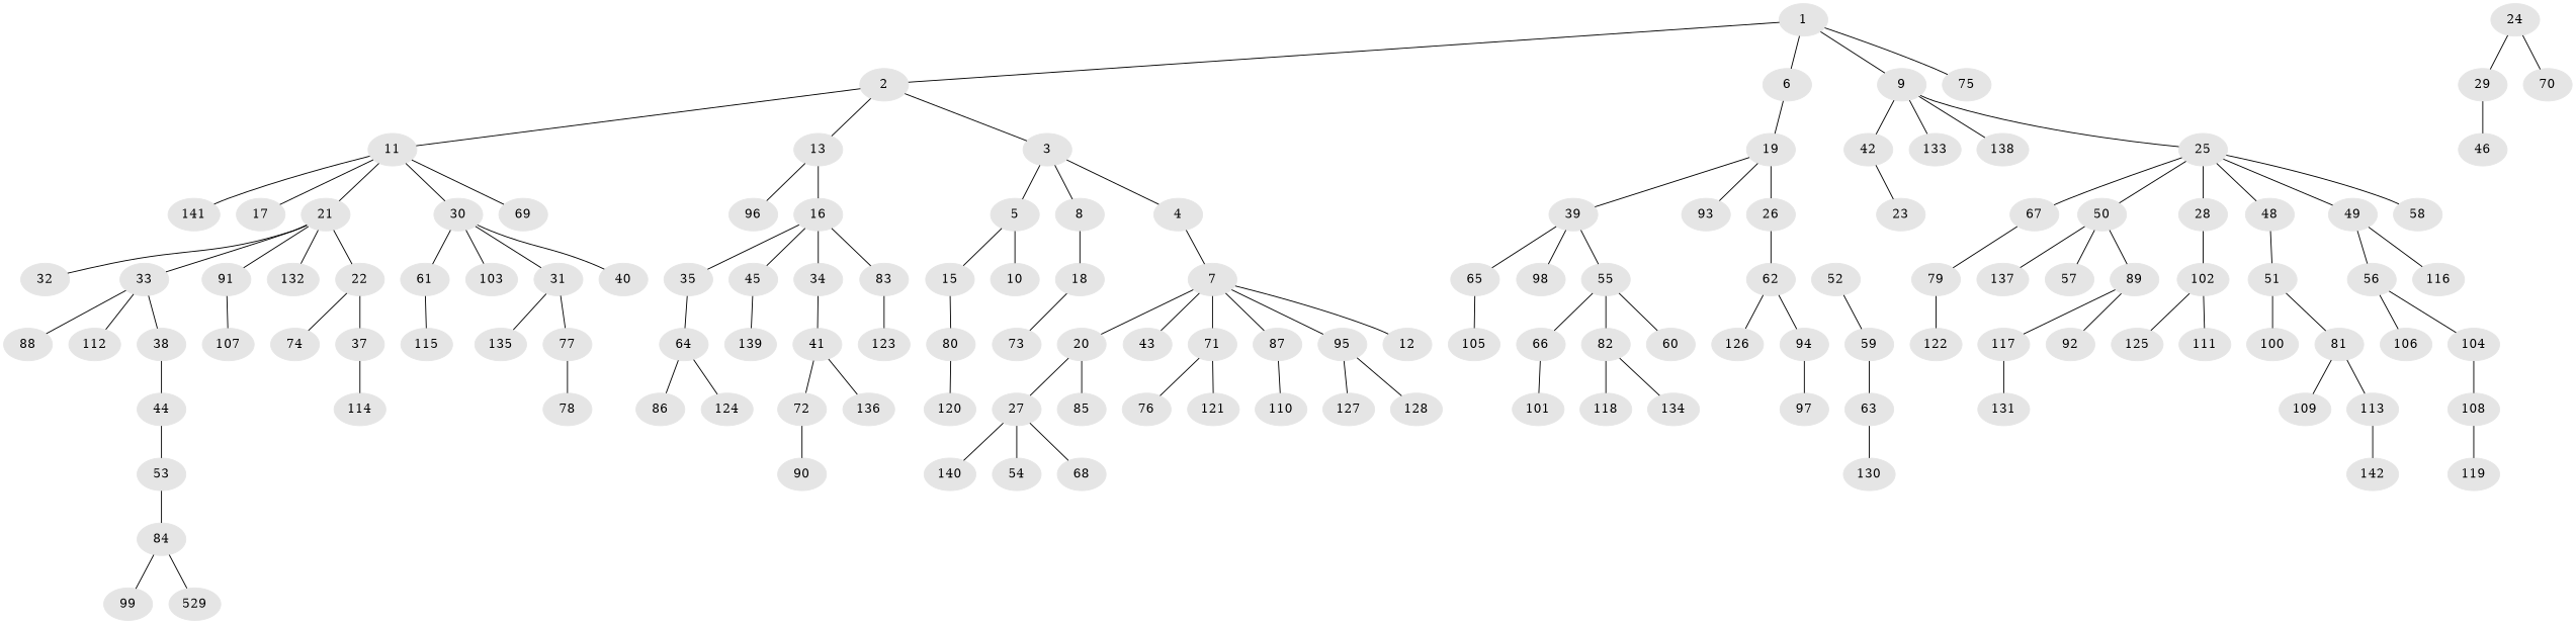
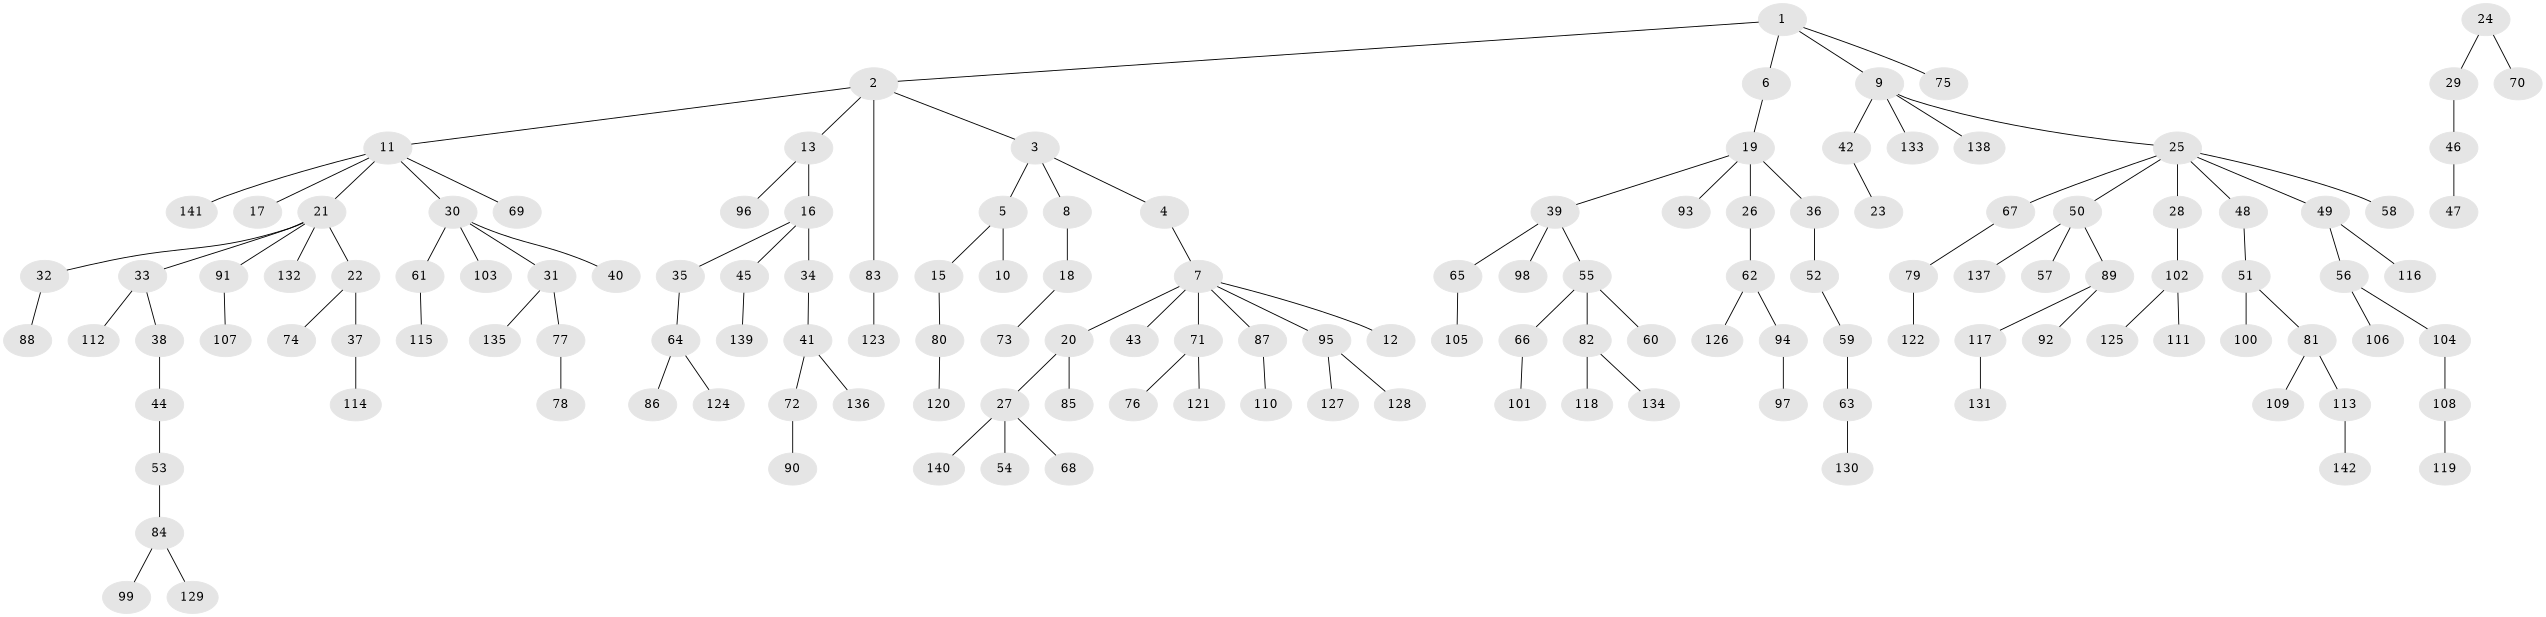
  graph {
    node [color=gray90 style=filled]
    1
    2
    6
    9
    75
    3
    11
    13
    83
    19
    25
    42
    133
    138
    4
    5
    8
    17
    21
    30
    69
    141
    16
    96
    123
    7
    10
    15
    18
    12
    20
    43
    71
    87
    95
    80
    26
+   36
    39
    93
    27
    85
    76
    121
    110
    127
    128
    73
    28
    48
    49
    58
    67
    50
    23
    22
    32
    33
    91
    132
    31
    40
    61
    103
    34
    35
    45
    24
    29
    70
    120
    41
    64
    139
    62
    52
    55
    65
    98
    54
    68
    140
    37
    74
    38
    88
    112
    107
    114
    46
    102
    51
    56
    116
    79
    94
    126
    111
    125
+   47
    77
    135
    115
    78
    44
    72
    136
    86
    124
    59
    53
    60
    66
    82
    105
    90
    84
    57
    89
    137
    81
    100
    104
    106
    92
    117
    109
    113
    63
    99
-   129 [label=529]
+   129
    101
    118
    134
    108
    130
    97
    122
    142
    131
    119
    1 -- 2
    1 -- 6
    1 -- 9
    1 -- 75
    2 -- 3
    2 -- 11
    2 -- 13
-   16 -- 83
+   2 -- 83
    6 -- 19
    9 -- 25
    9 -- 42
    9 -- 133
    9 -- 138
    3 -- 4
    3 -- 5
    3 -- 8
    11 -- 17
    11 -- 21
    11 -- 30
    11 -- 69
    11 -- 141
    13 -- 16
    13 -- 96
    83 -- 123
    19 -- 26
+   19 -- 36
    19 -- 39
    19 -- 93
    25 -- 28
    25 -- 48
    25 -- 49
    25 -- 58
    25 -- 67
    25 -- 50
    42 -- 23
    4 -- 7
    5 -- 10
    5 -- 15
    8 -- 18
    21 -- 22
    21 -- 32
    21 -- 33
    21 -- 91
    21 -- 132
    30 -- 31
    30 -- 40
    30 -- 61
    30 -- 103
    16 -- 34
    16 -- 35
    16 -- 45
    7 -- 12
    7 -- 20
    7 -- 43
    7 -- 71
    7 -- 87
    7 -- 95
    15 -- 80
    18 -- 73
    20 -- 27
    20 -- 85
    71 -- 76
    71 -- 121
    87 -- 110
    95 -- 127
    95 -- 128
    80 -- 120
    26 -- 62
+   36 -- 52
    39 -- 55
    39 -- 65
    39 -- 98
    27 -- 54
    27 -- 68
    27 -- 140
    28 -- 102
    48 -- 51
    49 -- 56
    49 -- 116
    67 -- 79
    50 -- 57
    50 -- 89
    50 -- 137
    22 -- 37
    22 -- 74
    33 -- 38
-   33 -- 88
+   32 -- 88
    33 -- 112
    91 -- 107
    31 -- 77
    31 -- 135
    61 -- 115
    34 -- 41
    35 -- 64
    45 -- 139
    24 -- 29
    24 -- 70
    29 -- 46
    41 -- 72
    41 -- 136
    64 -- 86
    64 -- 124
    62 -- 94
    62 -- 126
    52 -- 59
    55 -- 60
    55 -- 66
    55 -- 82
    65 -- 105
    37 -- 114
    38 -- 44
+   46 -- 47
    102 -- 111
    102 -- 125
    51 -- 81
    51 -- 100
    56 -- 104
    56 -- 106
    79 -- 122
    94 -- 97
    77 -- 78
    44 -- 53
    72 -- 90
    59 -- 63
    53 -- 84
    66 -- 101
    82 -- 118
    82 -- 134
    84 -- 99
    84 -- 129
    89 -- 92
    89 -- 117
    81 -- 109
    81 -- 113
    104 -- 108
    117 -- 131
    113 -- 142
    63 -- 130
    108 -- 119
  }
